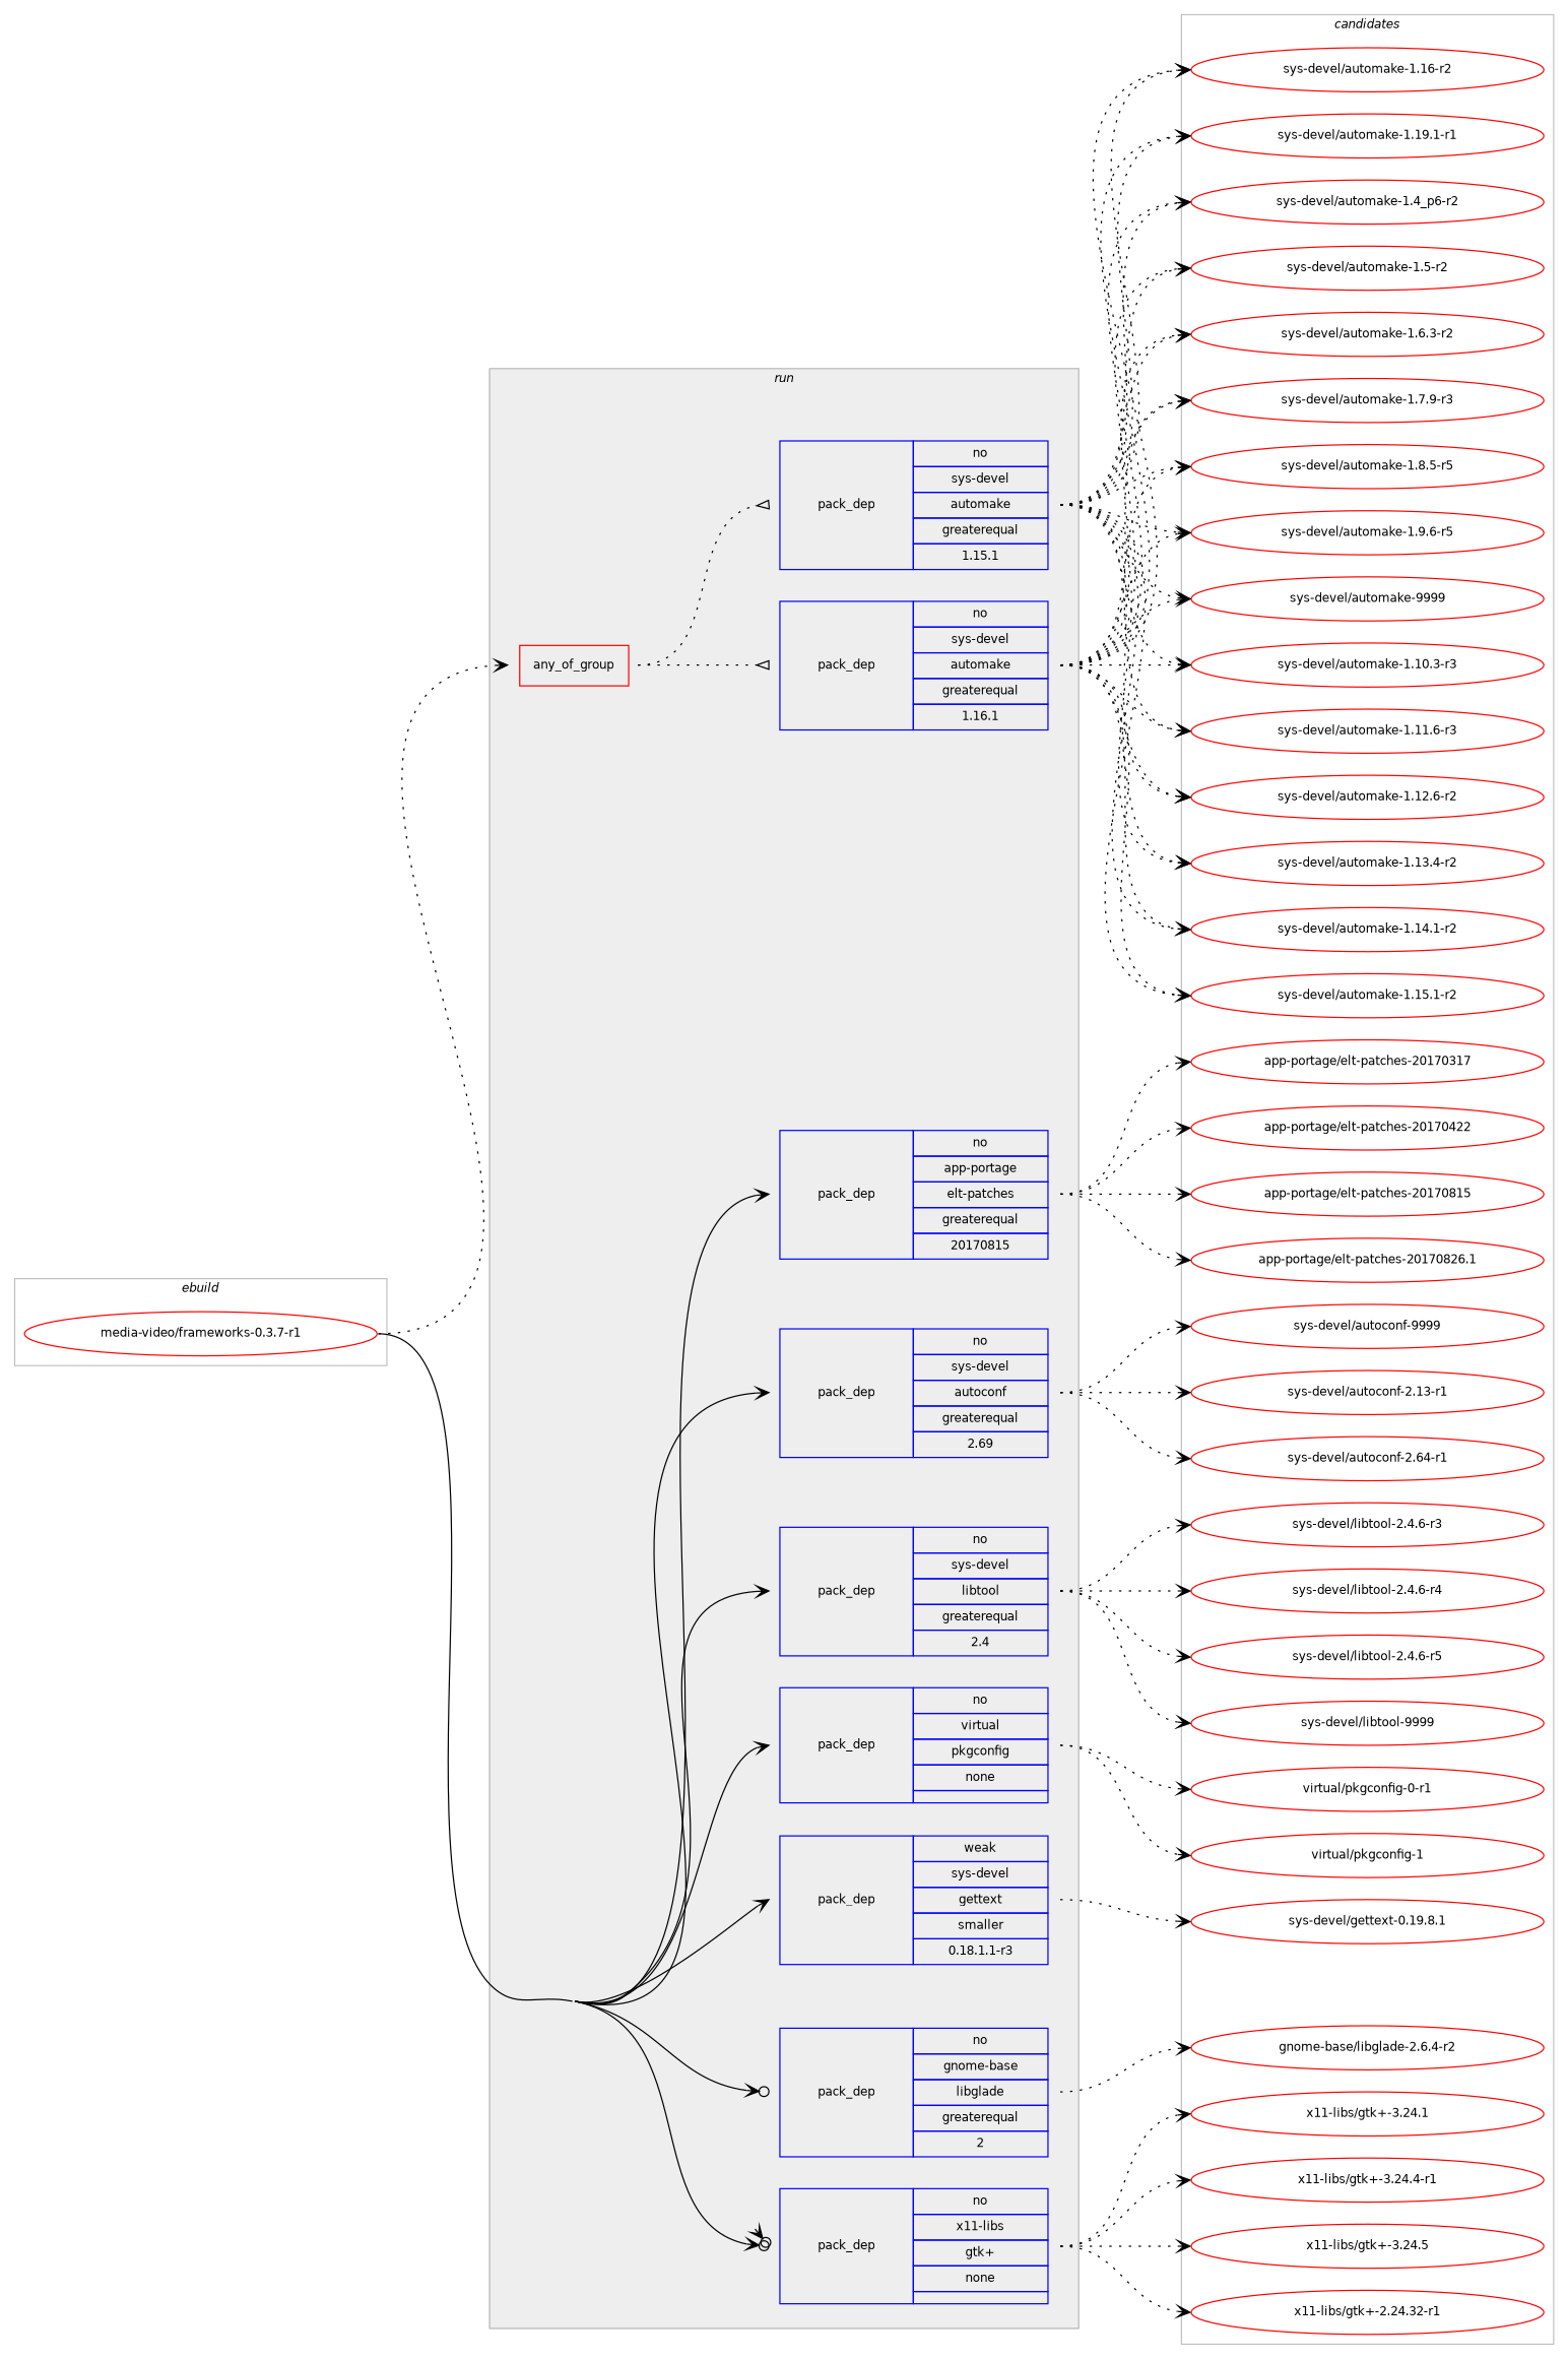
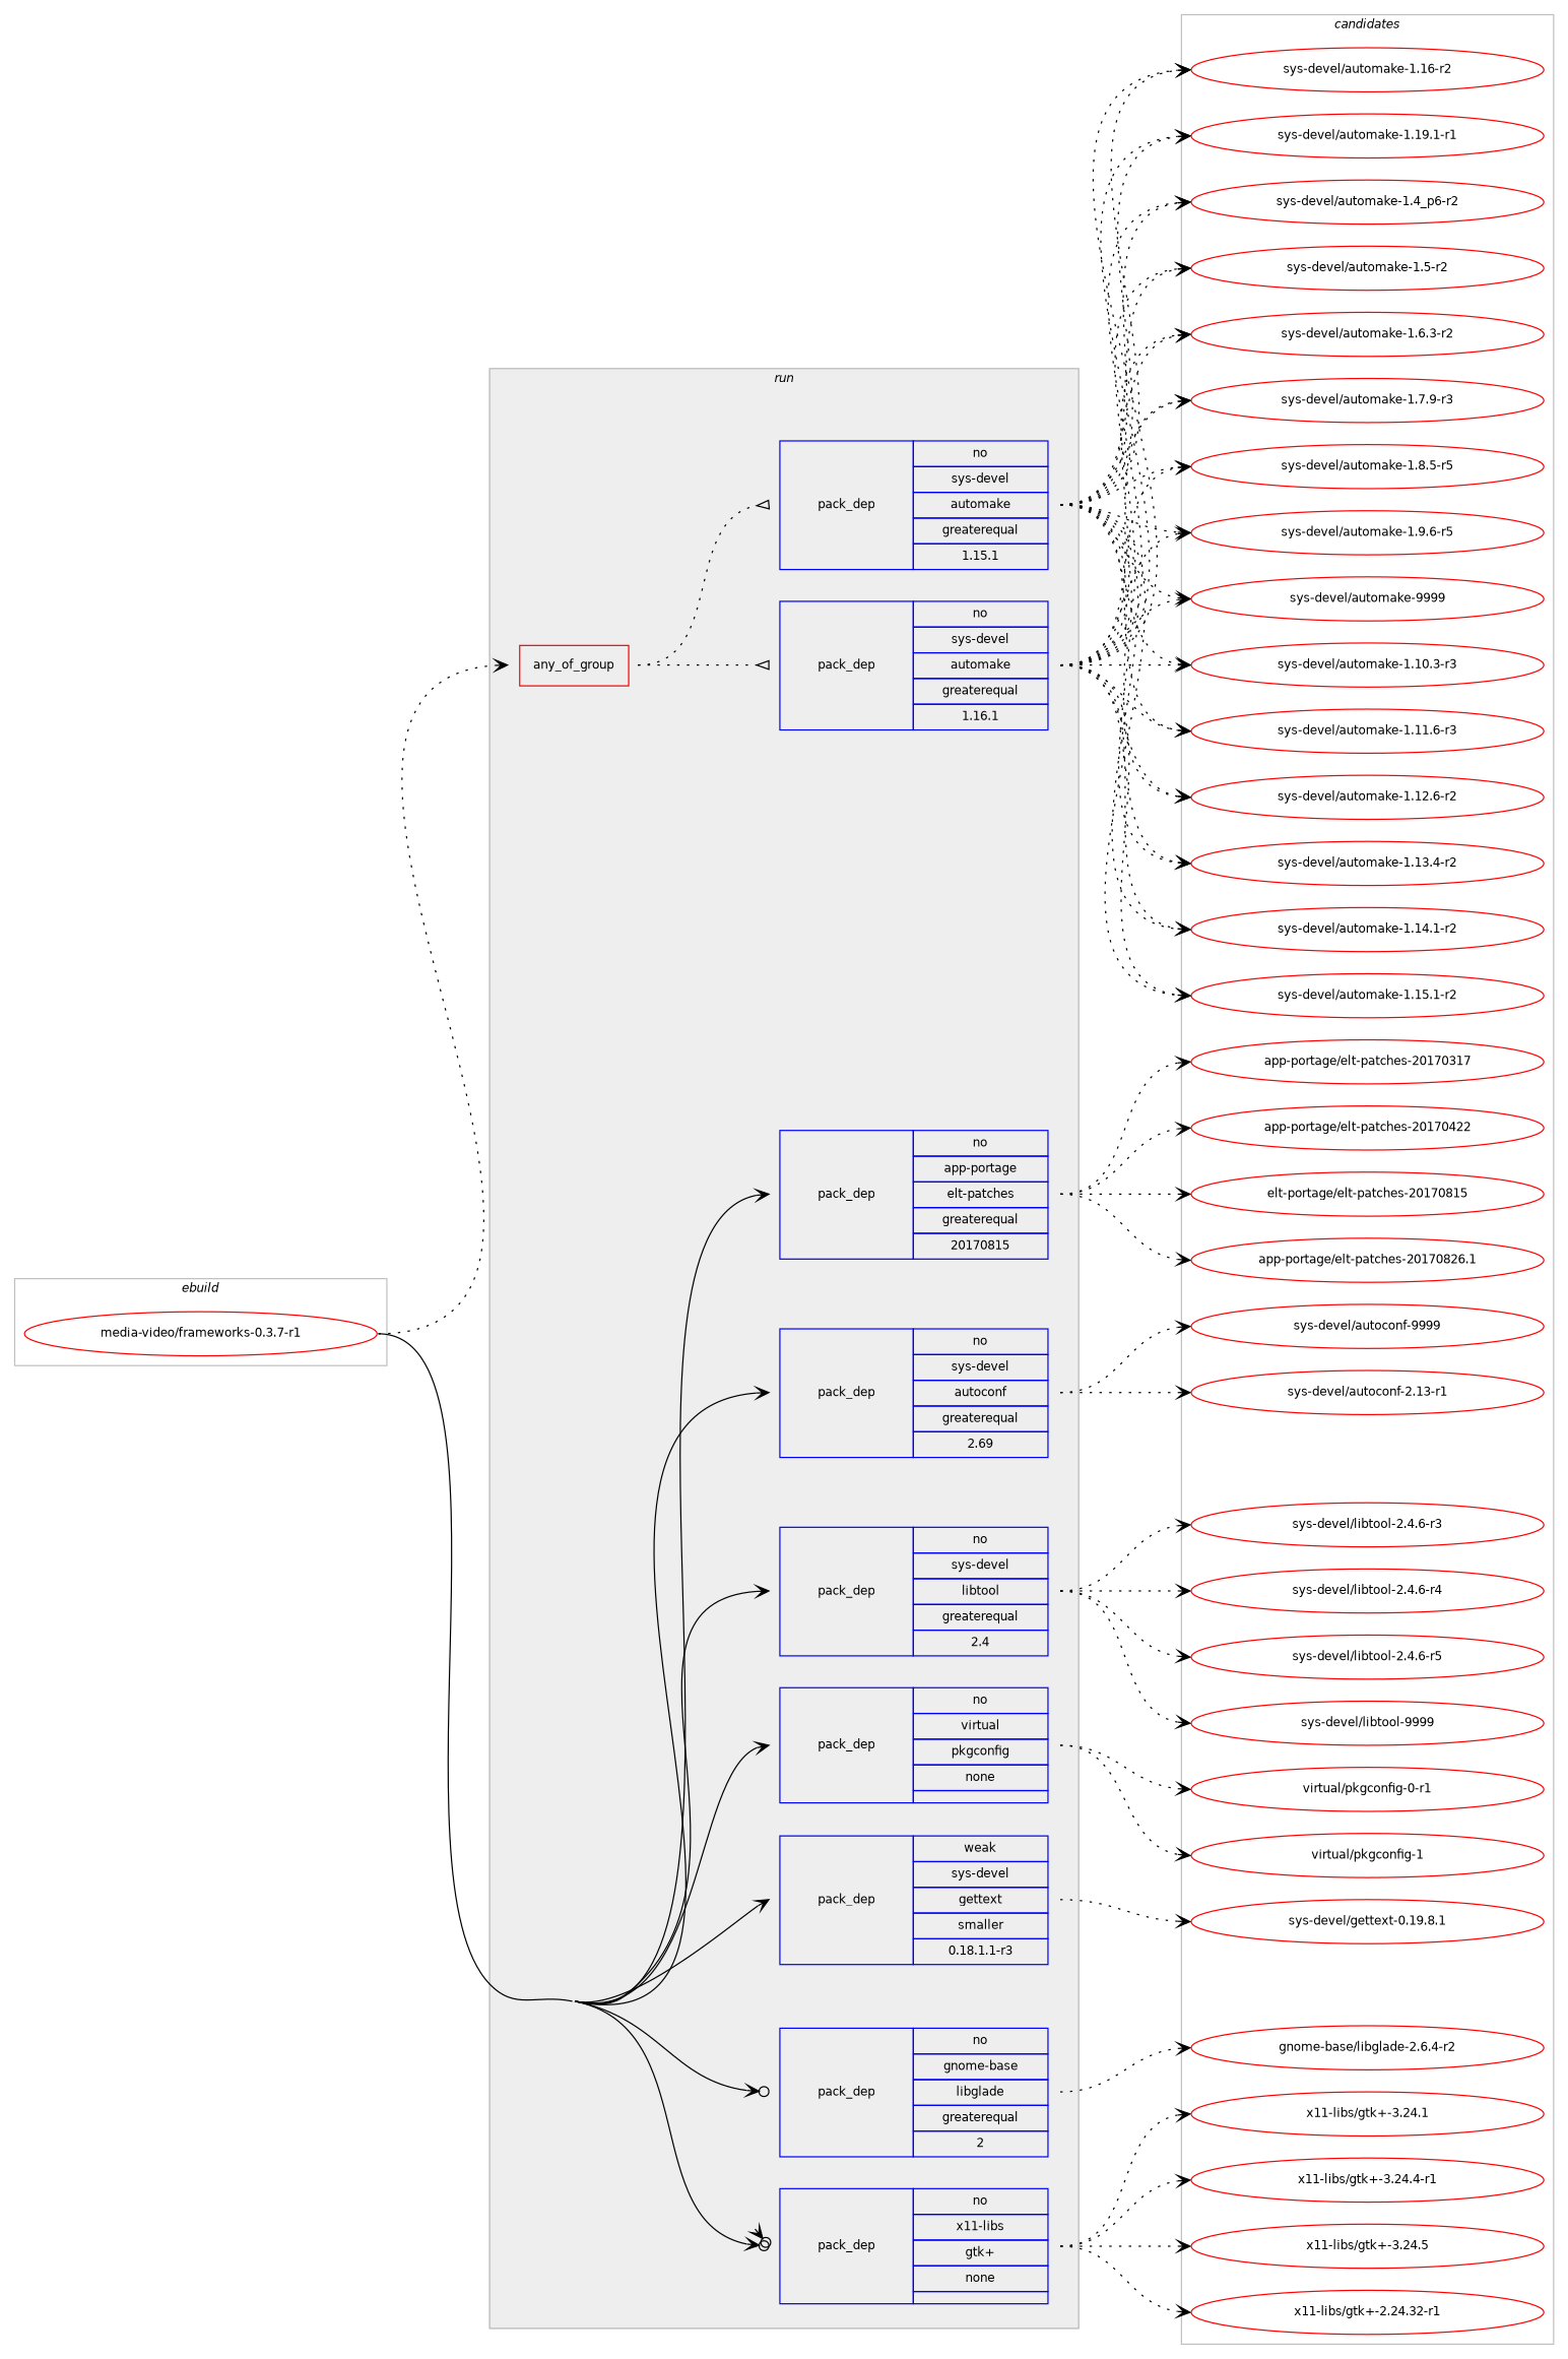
  digraph {
    compound=true
    concentrate=true
    fontname=Helvetica
    fontsize=10
    newrank=true
    rankdir=LR
    ranksep=1.5
    node [color=red fontname=Helvetica fontsize=10]
    edge [arrowhead=vee headport=w style=dotted tailport=e weight=100]
    n1 [label="media-video/frameworks-0.3.7-r1" width=4]
    n2 [color=blue label=<<TABLE BORDER="0" CELLBORDER="1" CELLSPACING="0" CELLPADDING="4" WIDTH="220"><TR><TD ROWSPAN="6" CELLPADDING="30">pack_dep</TD></TR><TR><TD WIDTH="110">no</TD></TR><TR><TD>sys-devel</TD></TR><TR><TD>automake</TD></TR><TR><TD>greaterequal</TD></TR><TR><TD>1.16.1</TD></TR></TABLE>> shape=none]
    n3 [color=blue label=<<TABLE BORDER="0" CELLBORDER="1" CELLSPACING="0" CELLPADDING="4" WIDTH="220"><TR><TD ROWSPAN="6" CELLPADDING="30">pack_dep</TD></TR><TR><TD WIDTH="110">no</TD></TR><TR><TD>sys-devel</TD></TR><TR><TD>automake</TD></TR><TR><TD>greaterequal</TD></TR><TR><TD>1.15.1</TD></TR></TABLE>> shape=none]
    n4 [label=<<TABLE BORDER="0" CELLBORDER="1" CELLSPACING="0" CELLPADDING="4"><TR><TD CELLPADDING="10">any_of_group</TD></TR></TABLE>> shape=none]
    n5 [color=blue label=<<TABLE BORDER="0" CELLBORDER="1" CELLSPACING="0" CELLPADDING="4" WIDTH="220"><TR><TD ROWSPAN="6" CELLPADDING="30">pack_dep</TD></TR><TR><TD WIDTH="110">no</TD></TR><TR><TD>app-portage</TD></TR><TR><TD>elt-patches</TD></TR><TR><TD>greaterequal</TD></TR><TR><TD>20170815</TD></TR></TABLE>> shape=none]
    n6 [color=blue label=<<TABLE BORDER="0" CELLBORDER="1" CELLSPACING="0" CELLPADDING="4" WIDTH="220"><TR><TD ROWSPAN="6" CELLPADDING="30">pack_dep</TD></TR><TR><TD WIDTH="110">no</TD></TR><TR><TD>sys-devel</TD></TR><TR><TD>autoconf</TD></TR><TR><TD>greaterequal</TD></TR><TR><TD>2.69</TD></TR></TABLE>> shape=none]
    n7 [color=blue label=<<TABLE BORDER="0" CELLBORDER="1" CELLSPACING="0" CELLPADDING="4" WIDTH="220"><TR><TD ROWSPAN="6" CELLPADDING="30">pack_dep</TD></TR><TR><TD WIDTH="110">no</TD></TR><TR><TD>sys-devel</TD></TR><TR><TD>libtool</TD></TR><TR><TD>greaterequal</TD></TR><TR><TD>2.4</TD></TR></TABLE>> shape=none]
    n8 [color=blue label=<<TABLE BORDER="0" CELLBORDER="1" CELLSPACING="0" CELLPADDING="4" WIDTH="220"><TR><TD ROWSPAN="6" CELLPADDING="30">pack_dep</TD></TR><TR><TD WIDTH="110">no</TD></TR><TR><TD>virtual</TD></TR><TR><TD>pkgconfig</TD></TR><TR><TD>none</TD></TR><TR><TD></TD></TR></TABLE>> shape=none]
    n9 [color=blue label=<<TABLE BORDER="0" CELLBORDER="1" CELLSPACING="0" CELLPADDING="4" WIDTH="220"><TR><TD ROWSPAN="6" CELLPADDING="30">pack_dep</TD></TR><TR><TD WIDTH="110">weak</TD></TR><TR><TD>sys-devel</TD></TR><TR><TD>gettext</TD></TR><TR><TD>smaller</TD></TR><TR><TD>0.18.1.1-r3</TD></TR></TABLE>> shape=none]
    n10 [color=blue label=<<TABLE BORDER="0" CELLBORDER="1" CELLSPACING="0" CELLPADDING="4" WIDTH="220"><TR><TD ROWSPAN="6" CELLPADDING="30">pack_dep</TD></TR><TR><TD WIDTH="110">no</TD></TR><TR><TD>gnome-base</TD></TR><TR><TD>libglade</TD></TR><TR><TD>greaterequal</TD></TR><TR><TD>2</TD></TR></TABLE>> shape=none]
    n11 [color=blue label=<<TABLE BORDER="0" CELLBORDER="1" CELLSPACING="0" CELLPADDING="4" WIDTH="220"><TR><TD ROWSPAN="6" CELLPADDING="30">pack_dep</TD></TR><TR><TD WIDTH="110">no</TD></TR><TR><TD>x11-libs</TD></TR><TR><TD>gtk+</TD></TR><TR><TD>none</TD></TR><TR><TD></TD></TR></TABLE>> shape=none]
    n12 [label="sys-devel/automake-1.10.3-r3" width=4]
    n13 [label="sys-devel/automake-1.11.6-r3" width=4]
    n14 [label="sys-devel/automake-1.12.6-r2" width=4]
    n15 [label="sys-devel/automake-1.13.4-r2" width=4]
    n16 [label="sys-devel/automake-1.14.1-r2" width=4]
    n17 [label="sys-devel/automake-1.15.1-r2" width=4]
    n18 [label="sys-devel/automake-1.16-r2" width=4]
    n19 [label="sys-devel/automake-1.19.1-r1" width=4]
    n20 [label="sys-devel/automake-1.4_p6-r2" width=4]
    n21 [label="sys-devel/automake-1.5-r2" width=4]
    n22 [label="sys-devel/automake-1.6.3-r2" width=4]
    n23 [label="sys-devel/automake-1.7.9-r3" width=4]
    n24 [label="sys-devel/automake-1.8.5-r5" width=4]
    n25 [label="sys-devel/automake-1.9.6-r5" width=4]
    n26 [label="sys-devel/automake-9999" width=4]
    n27 [label="app-portage/elt-patches-20170317" width=4]
    n28 [label="app-portage/elt-patches-20170422" width=4]
-   n29 [label="app-portage/elt-patches-20170815" width=4]
+   n29 [label="elt-portage/elt-patches-20170815" width=4]
    n30 [label="app-portage/elt-patches-20170826.1" width=4]
    n31 [label="sys-devel/autoconf-2.13-r1" width=4]
-   n32 [label="sys-devel/autoconf-2.64-r1" width=4]
    n33 [label="sys-devel/autoconf-9999" width=4]
    n34 [label="sys-devel/libtool-2.4.6-r3" width=4]
    n35 [label="sys-devel/libtool-2.4.6-r4" width=4]
    n36 [label="sys-devel/libtool-2.4.6-r5" width=4]
    n37 [label="sys-devel/libtool-9999" width=4]
    n38 [label="virtual/pkgconfig-0-r1" width=4]
    n39 [label="virtual/pkgconfig-1" width=4]
    n40 [label="sys-devel/gettext-0.19.8.1" width=4]
    n41 [label="gnome-base/libglade-2.6.4-r2" width=4]
    n42 [label="x11-libs/gtk+-2.24.32-r1" width=4]
    n43 [label="x11-libs/gtk+-3.24.1" width=4]
    n44 [label="x11-libs/gtk+-3.24.4-r1" width=4]
    n45 [label="x11-libs/gtk+-3.24.5" width=4]
    subgraph cluster_1 {
      color=gray
      label=<<i>ebuild</i>>
      rank=same
      n1
    }
    subgraph cluster_2 {
      color=gray
      label=<<i>dependencies</i>>
      subgraph cluster_3 {
        color=gray
        fillcolor="#eeeeee"
        label=<<i>compile</i>>
        style=filled
        subgraph sub_4 {
          color=gray
          fillcolor="#eeeeee"
          label=<<i>compile</i>>
          style=filled
          n4
          subgraph sub_5 {
            color=gray
            fillcolor="#eeeeee"
            label=<<i>compile</i>>
            style=filled
            n2
          }
          subgraph sub_6 {
            color=gray
            fillcolor="#eeeeee"
            label=<<i>compile</i>>
            style=filled
            n3
          }
        }
        subgraph sub_7 {
          color=gray
          fillcolor="#eeeeee"
          label=<<i>compile</i>>
          style=filled
          n5
        }
        subgraph sub_8 {
          color=gray
          fillcolor="#eeeeee"
          label=<<i>compile</i>>
          style=filled
          n6
        }
        subgraph sub_9 {
          color=gray
          fillcolor="#eeeeee"
          label=<<i>compile</i>>
          style=filled
          n7
        }
        subgraph sub_10 {
          color=gray
          fillcolor="#eeeeee"
          label=<<i>compile</i>>
          style=filled
          n8
        }
        subgraph sub_11 {
          color=gray
          fillcolor="#eeeeee"
          label=<<i>compile</i>>
          style=filled
          n9
        }
      }
      subgraph cluster_12 {
        color=gray
        fillcolor="#eeeeee"
        label=<<i>compile and run</i>>
        style=filled
        subgraph sub_13 {
          color=gray
          fillcolor="#eeeeee"
          label=<<i>compile and run</i>>
          style=filled
          n10
        }
        subgraph sub_14 {
          color=gray
          fillcolor="#eeeeee"
          label=<<i>compile and run</i>>
          style=filled
          n11
        }
      }
      subgraph cluster_15 {
        color=gray
        fillcolor="#eeeeee"
        label=<<i>run</i>>
        style=filled
      }
    }
    subgraph cluster_16 {
      color=gray
      label=<<i>candidates</i>>
      rank=same
      subgraph sub_17 {
        color=black
        label=<<i>candidates</i>>
        nodesep=1
        rank=same
        n12
        n13
        n14
        n15
        n16
        n17
        n18
        n19
        n20
        n21
        n22
        n23
        n24
        n25
        n26
      }
      subgraph sub_18 {
        color=black
        label=<<i>candidates</i>>
        nodesep=1
        rank=same
        n12
        n13
        n14
        n15
        n16
        n17
        n18
        n19
        n20
        n21
        n22
        n23
        n24
        n25
        n26
      }
      subgraph sub_19 {
        color=black
        label=<<i>candidates</i>>
        nodesep=1
        rank=same
        n27
        n28
        n29
        n30
      }
      subgraph sub_20 {
        color=black
        label=<<i>candidates</i>>
        nodesep=1
        rank=same
        n31
-       n32
        n33
      }
      subgraph sub_21 {
        color=black
        label=<<i>candidates</i>>
        nodesep=1
        rank=same
        n34
        n35
        n36
        n37
      }
      subgraph sub_22 {
        color=black
        label=<<i>candidates</i>>
        nodesep=1
        rank=same
        n38
        n39
      }
      subgraph sub_23 {
        color=black
        label=<<i>candidates</i>>
        nodesep=1
        rank=same
        n40
      }
      subgraph sub_24 {
        color=black
        label=<<i>candidates</i>>
        nodesep=1
        rank=same
        n41
      }
      subgraph sub_25 {
        color=black
        label=<<i>candidates</i>>
        nodesep=1
        rank=same
        n42
        n43
        n44
        n45
      }
    }
    n1 -> n4 [weight=20]
    n1 -> n5 [style=solid weight=20]
    n1 -> n6 [style=solid weight=20]
    n1 -> n7 [style=solid weight=20]
    n1 -> n8 [style=solid weight=20]
    n1 -> n9 [style=solid weight=20]
    n1 -> n10 [arrowhead=odotvee style=solid weight=20]
    n1 -> n11 [arrowhead=odotvee style=solid weight=20]
    n2 -> n12
    n2 -> n13
    n2 -> n14
    n2 -> n15
    n2 -> n16
    n2 -> n17
    n2 -> n18
    n2 -> n19
    n2 -> n20
    n2 -> n21
    n2 -> n22
    n2 -> n23
    n2 -> n24
    n2 -> n25
    n2 -> n26
    n3 -> n12
    n3 -> n13
    n3 -> n14
    n3 -> n15
    n3 -> n16
    n3 -> n17
    n3 -> n18
    n3 -> n19
    n3 -> n20
    n3 -> n21
    n3 -> n22
    n3 -> n23
    n3 -> n24
    n3 -> n25
    n3 -> n26
    n4 -> n2 [arrowhead=oinv weight=20]
    n4 -> n3 [arrowhead=oinv weight=20]
    n5 -> n27
    n5 -> n28
    n5 -> n29
    n5 -> n30
    n6 -> n31
-   n6 -> n32
    n6 -> n33
    n7 -> n34
    n7 -> n35
    n7 -> n36
    n7 -> n37
    n8 -> n38
    n8 -> n39
    n9 -> n40
    n10 -> n41
    n11 -> n42
    n11 -> n43
    n11 -> n44
    n11 -> n45
  }
